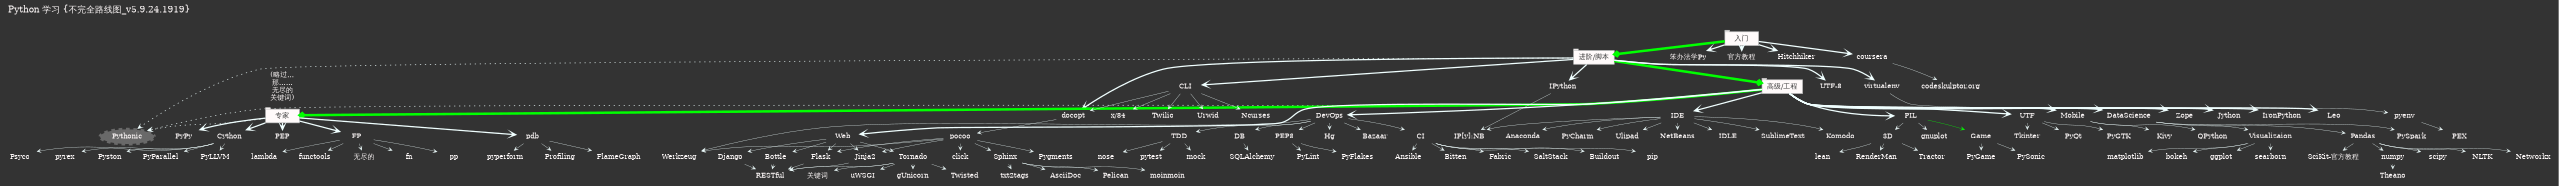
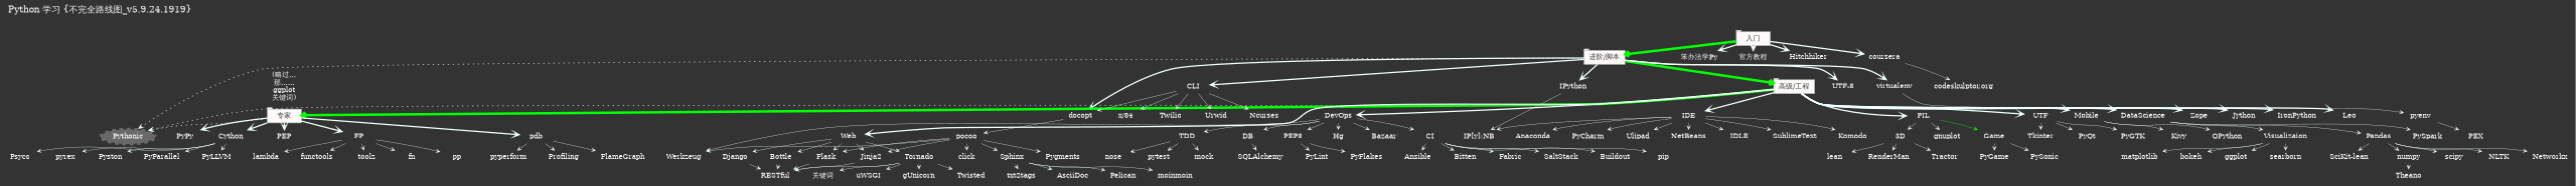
  digraph {
    bgcolor="#333333"
    fontcolor=snow
    fontname="DejaVu Serif"
    fontsize=14.0
    label="Python 学习 {不完全路线图_v5.9.24.1919}"
    labeljust=l
    labelloc=t
    rankdir=TB
    ranksep=0.1
    node [color=gray fontcolor=snow fontname="DejaVu Serif" fontsize=11.0 shape=plaintext style="setlinewidth(0.5)"]
    edge [arrowhead=vee arrowsize=0.6 arrowtail=none color=azure fontcolor=gray fontname="DejaVu Serif" fontsize=9.0 style="setlinewidth(0.5)"]
    n1 [color="#333333" fillcolor=dimgray height=0.3 label=Pythonic shape=ellipse style="filled,dashed,setlinewidth(5)"]
    n2 [fillcolor=snow fontcolor="#333333" height=0.3 label="进阶/脚本" shape=tab style=filled]
    n3 [fillcolor=snow fontcolor="#333333" height=0.3 label="高级/工程" shape=tab style=filled]
    n4 [height=0.3 label="UTF-8"]
    n5 [height=0.3 label=IPython]
    n6 [height=0.3 label=docopt]
    n7 [height=0.3 label=virtualenv]
    CLI [height=0.3]
    n9 [fillcolor=snow fontcolor="#333333" height=0.3 label="专家" shape=tab style=filled]
    n10 [height=0.3 label=DevOps]
    n11 [height=0.3 label=IDE]
    PIL [height=0.3]
    Web [height=0.3]
    n14 [height=0.3 label=UTF]
    Mobile [height=0.3]
    DataScience [height=0.3]
    Zope [height=0.3]
    Jython [height=0.3]
    IronPython [height=0.3]
    Leo [height=0.3]
    n21 [height=0.3 label="IP[y]:NB"]
    n22 [height=0.3 label=pocoo]
    n23 [height=0.3 label=pyenv]
    n24 [height=0.3 label="x/84"]
    Twilio [height=0.3]
    Urwid [height=0.3]
    Ncurses [height=0.3]
    n28 [height=0.3 label=PyPy]
    n29 [height=0.3 label=Cython]
    PEP [height=0.3]
    FP [height=0.3]
    pdb [height=0.3]
    Werkzeug [height=0.3]
    n34 [height=0.3 label=TDD]
    n35 [height=0.3 label=DB]
    PEP8 [height=0.3]
    Hg [height=0.3]
    Bazaar [height=0.3]
    CI [height=0.3]
    Anaconda [height=0.3]
    PyCharm [height=0.3]
    Ulipad [height=0.3]
    NetBeans [height=0.3]
    IDLE [height=0.3]
    SublimeText [height=0.3]
    Komodo [height=0.3]
    n47 [height=0.3 label="3D"]
    gnuplot [height=0.3]
    Game [height=0.3]
    Flask [height=0.3]
    Jinja2 [height=0.3]
    n52 [height=0.3 label=Django]
    Bottle [height=0.3]
    Tornado [height=0.3]
    Tkinter [height=0.3]
    PyQt [height=0.3]
    PyGTK [height=0.3]
    Kivy [height=0.3]
    QPython [height=0.3]
    Visualizaion [height=0.3]
    Pandas [height=0.3]
    PySpark [height=0.3]
    Psyco [height=0.3]
    pyrex [height=0.3]
    Pyston [height=0.3]
    PyParallel [height=0.3]
    PyLLVM [height=0.3]
    lambda [height=0.3]
    functools [height=0.3]
-   toolz [height=0.3 label="无尽的"]
+   toolz [height=0.3]
    fn [height=0.3]
    pp [height=0.3]
    pyperform [height=0.3]
    Profiling [height=0.3]
    FlameGraph [height=0.3]
    n76 [fillcolor=snow fontcolor="#333333" height=0.3 label="入门" shape=tab style=filled]
    n77 [height=0.3 label="笨办法学Py"]
    n78 [height=0.3 label="官方教程"]
    n79 [height=0.3 label=Hitchhiker]
    n80 [height=0.3 label=coursera]
    n81 [height=0.3 label="codeskulptor.org"]
    click [height=0.3]
    Sphinx [height=0.3]
    Pygments [height=0.3]
    n85 [height=0.3 label=RESTful]
    txt2tags [height=0.3]
    AsciiDoc [height=0.3]
    Pelican [height=0.3]
    moinmoin [height=0.3]
    PEX [height=0.3]
    n91 [height=0.3 label=nose]
    n92 [height=0.3 label=pytest]
    mock [height=0.3]
    n94 [height=0.3 label=SQLAlchemy]
    PyLint [height=0.3]
    PyFlakes [height=0.3]
    Ansible [height=0.3]
    Bitten [height=0.3]
    Fabric [height=0.3]
    SaltStack [height=0.3]
    Buildout [height=0.3]
    pip [height=0.3]
-   n103 [height=0.3 label="SciKit-官方教程"]
+   n103 [height=0.3 label="SciKit-lean"]
    n104 [height=0.3 label=lean]
    RenderMan [height=0.3]
    Tractor [height=0.3]
    PyGame [height=0.3]
    PySonic [height=0.3]
    n109 [height=0.3 label="关键词"]
    uWSGI [height=0.3]
    gUnicorn [height=0.3]
    Twisted [height=0.3]
    matplotlib [height=0.3]
    bokeh [height=0.3]
    ggplot [height=0.3]
    searborn [height=0.3]
    numpy [height=0.3]
    scipy [height=0.3]
    NLTK [height=0.3]
    Networkx [height=0.3]
    Theano [height=0.3]
-   n122 [height=0.3 label="(略过...\n那......\n无尽的\n关键词)"]
+   n122 [height=0.3 label="(略过...\n那......\nggplot\n关键词)"]
    n2 -> n1 [style="dotted,setlinewidth(1)"]
    n2 -> n3 [color=green style="setlinewidth(4)"]
    n2 -> n4 [style="setlinewidth(2)"]
    n2 -> n5 [style="setlinewidth(2)"]
    n2 -> n6 [style="setlinewidth(2)"]
    n2 -> n7 [style="setlinewidth(2)"]
    n2 -> CLI [style="setlinewidth(2)"]
    n3 -> n1 [style="dotted,setlinewidth(1)"]
    n3 -> n9 [color=green style="setlinewidth(4)"]
    n3 -> n10 [style="setlinewidth(2)"]
    n3 -> n11 [style="setlinewidth(2)"]
    n3 -> PIL [style="setlinewidth(2)"]
    n3 -> Web [style="setlinewidth(2)"]
    n3 -> n14 [style="setlinewidth(2)"]
    n3 -> Mobile [style="setlinewidth(2)"]
    n3 -> DataScience [style="setlinewidth(2)"]
    n3 -> Zope [style="setlinewidth(2)"]
    n3 -> Jython [style="setlinewidth(2)"]
    n3 -> IronPython [style="setlinewidth(2)"]
    n3 -> Leo [style="setlinewidth(2)"]
    n5 -> n21
    n6 -> n22
    n7 -> n23
    CLI -> n6
    CLI -> n24
    CLI -> Twilio
    CLI -> Urwid
    CLI -> Ncurses
    n9 -> n1 [style="dotted,setlinewidth(1)"]
    n9 -> n28 [style="setlinewidth(2)"]
    n9 -> n29 [style="setlinewidth(2)"]
    n9 -> PEP [style="setlinewidth(2)"]
    n9 -> FP [style="setlinewidth(2)"]
    n9 -> pdb [style="setlinewidth(2)"]
    n10 -> Werkzeug
    n10 -> n34
    n10 -> n35
    n10 -> PEP8
    n10 -> Hg
    n10 -> Bazaar
    n10 -> CI
    n11 -> n21
    n11 -> Anaconda
    n11 -> PyCharm
    n11 -> Ulipad
    n11 -> NetBeans
    n11 -> IDLE
    n11 -> SublimeText
    n11 -> Komodo
    PIL -> n47
    PIL -> gnuplot
    PIL -> Game [color=green]
    Web -> Flask
    Web -> Jinja2
    Web -> n52
    Web -> Bottle
    Web -> Tornado
    n14 -> Tkinter
    n14 -> PyQt
    n14 -> PyGTK
    Mobile -> Kivy
    Mobile -> QPython
    DataScience -> Visualizaion
    DataScience -> Pandas
    DataScience -> PySpark
    n22 -> Werkzeug
    n22 -> Flask
    n22 -> Jinja2
    n22 -> click
    n22 -> Sphinx
    n22 -> Pygments
    n23 -> PEX
    n29 -> Psyco
    n29 -> pyrex
    n29 -> Pyston
    n29 -> PyParallel
    n29 -> PyLLVM
    FP -> lambda
    FP -> functools
    FP -> toolz
    FP -> fn
    FP -> pp
    pdb -> pyperform
    pdb -> Profiling
    pdb -> FlameGraph
    n34 -> n91
    n34 -> n92
    n34 -> mock
    n35 -> n94
    PEP8 -> PyLint
    PEP8 -> PyFlakes
    CI -> Ansible
    CI -> Bitten
    CI -> Fabric
    CI -> SaltStack
    CI -> Buildout
    CI -> pip
    n47 -> n104
    n47 -> RenderMan
    n47 -> Tractor
    Game -> PyGame
    Game -> PySonic
    Flask -> n85
    Jinja2 -> n85
    n52 -> n85
    Bottle -> n85
    Tornado -> n85
    Tornado -> n109
    Tornado -> uWSGI
    Tornado -> gUnicorn
    Tornado -> Twisted
    Visualizaion -> matplotlib
    Visualizaion -> bokeh
    Visualizaion -> ggplot
    Visualizaion -> searborn
    Pandas -> n103
    Pandas -> numpy
    Pandas -> scipy
    Pandas -> NLTK
    Pandas -> Networkx
    n76 -> n2 [color=green style="setlinewidth(4)"]
    n76 -> n77 [style="setlinewidth(2)"]
    n76 -> n78 [style="setlinewidth(2)"]
    n76 -> n79 [style="setlinewidth(2)"]
    n76 -> n80 [style="setlinewidth(2)"]
    n80 -> n81
    Sphinx -> txt2tags
    Sphinx -> AsciiDoc
    Sphinx -> Pelican
    Sphinx -> moinmoin
    numpy -> Theano
    n122 -> n9 [style=invis]
  }
